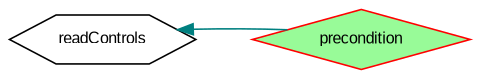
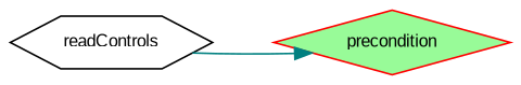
  digraph {
    rankdir=LR
    fontname="Liberation Sans"
    node [fontname="Liberation Sans" fontsize=10 style=filled]
    n1 [color=black fillcolor=white fontcolor=black height=0.2 label=readControls shape=hexagon width=0.4]
    n2 [color=red height=0.2 label=precondition shape=diamond width=0.4 fillcolor=palegreen]
-   n2 -> n1 [color=teal fontname="Liberation Sans" fontsize=10 labelfontname=FreeSans labelfontsize=10 style=solid]
+   n1 -> n2 [color=teal fontname="Liberation Sans" fontsize=10 labelfontname=FreeSans labelfontsize=10 style=solid]
  }
